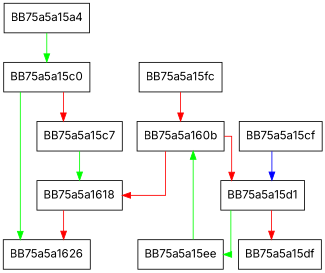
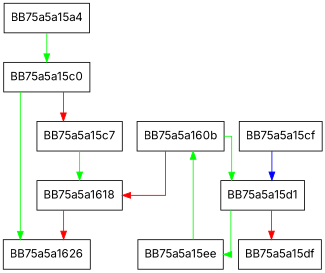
  digraph {
    fontname=Inter
    splines=ortho
    node [fontname=Inter shape=box]
    edge [color=green fontname=Inter]
    BB75a5a15a4
    BB75a5a15c0
    BB75a5a1626
    BB75a5a15c7
    BB75a5a1618
    BB75a5a15cf
    BB75a5a15d1
    BB75a5a15ee
    BB75a5a15df
    BB75a5a160b
-   BB75a5a15fc
    BB75a5a15a4 -> BB75a5a15c0
    BB75a5a15c0 -> BB75a5a1626
    BB75a5a15c0 -> BB75a5a15c7 [color=red]
    BB75a5a15c7 -> BB75a5a1618
    BB75a5a1618 -> BB75a5a1626 [color=red]
    BB75a5a15cf -> BB75a5a15d1 [color=blue]
    BB75a5a15d1 -> BB75a5a15ee
    BB75a5a15d1 -> BB75a5a15df [color=red]
    BB75a5a15ee -> BB75a5a160b
    BB75a5a160b -> BB75a5a1618 [color=red]
-   BB75a5a160b -> BB75a5a15d1 [color=red]
-   BB75a5a15fc -> BB75a5a160b [color=red]
+   BB75a5a160b -> BB75a5a15d1
  }
